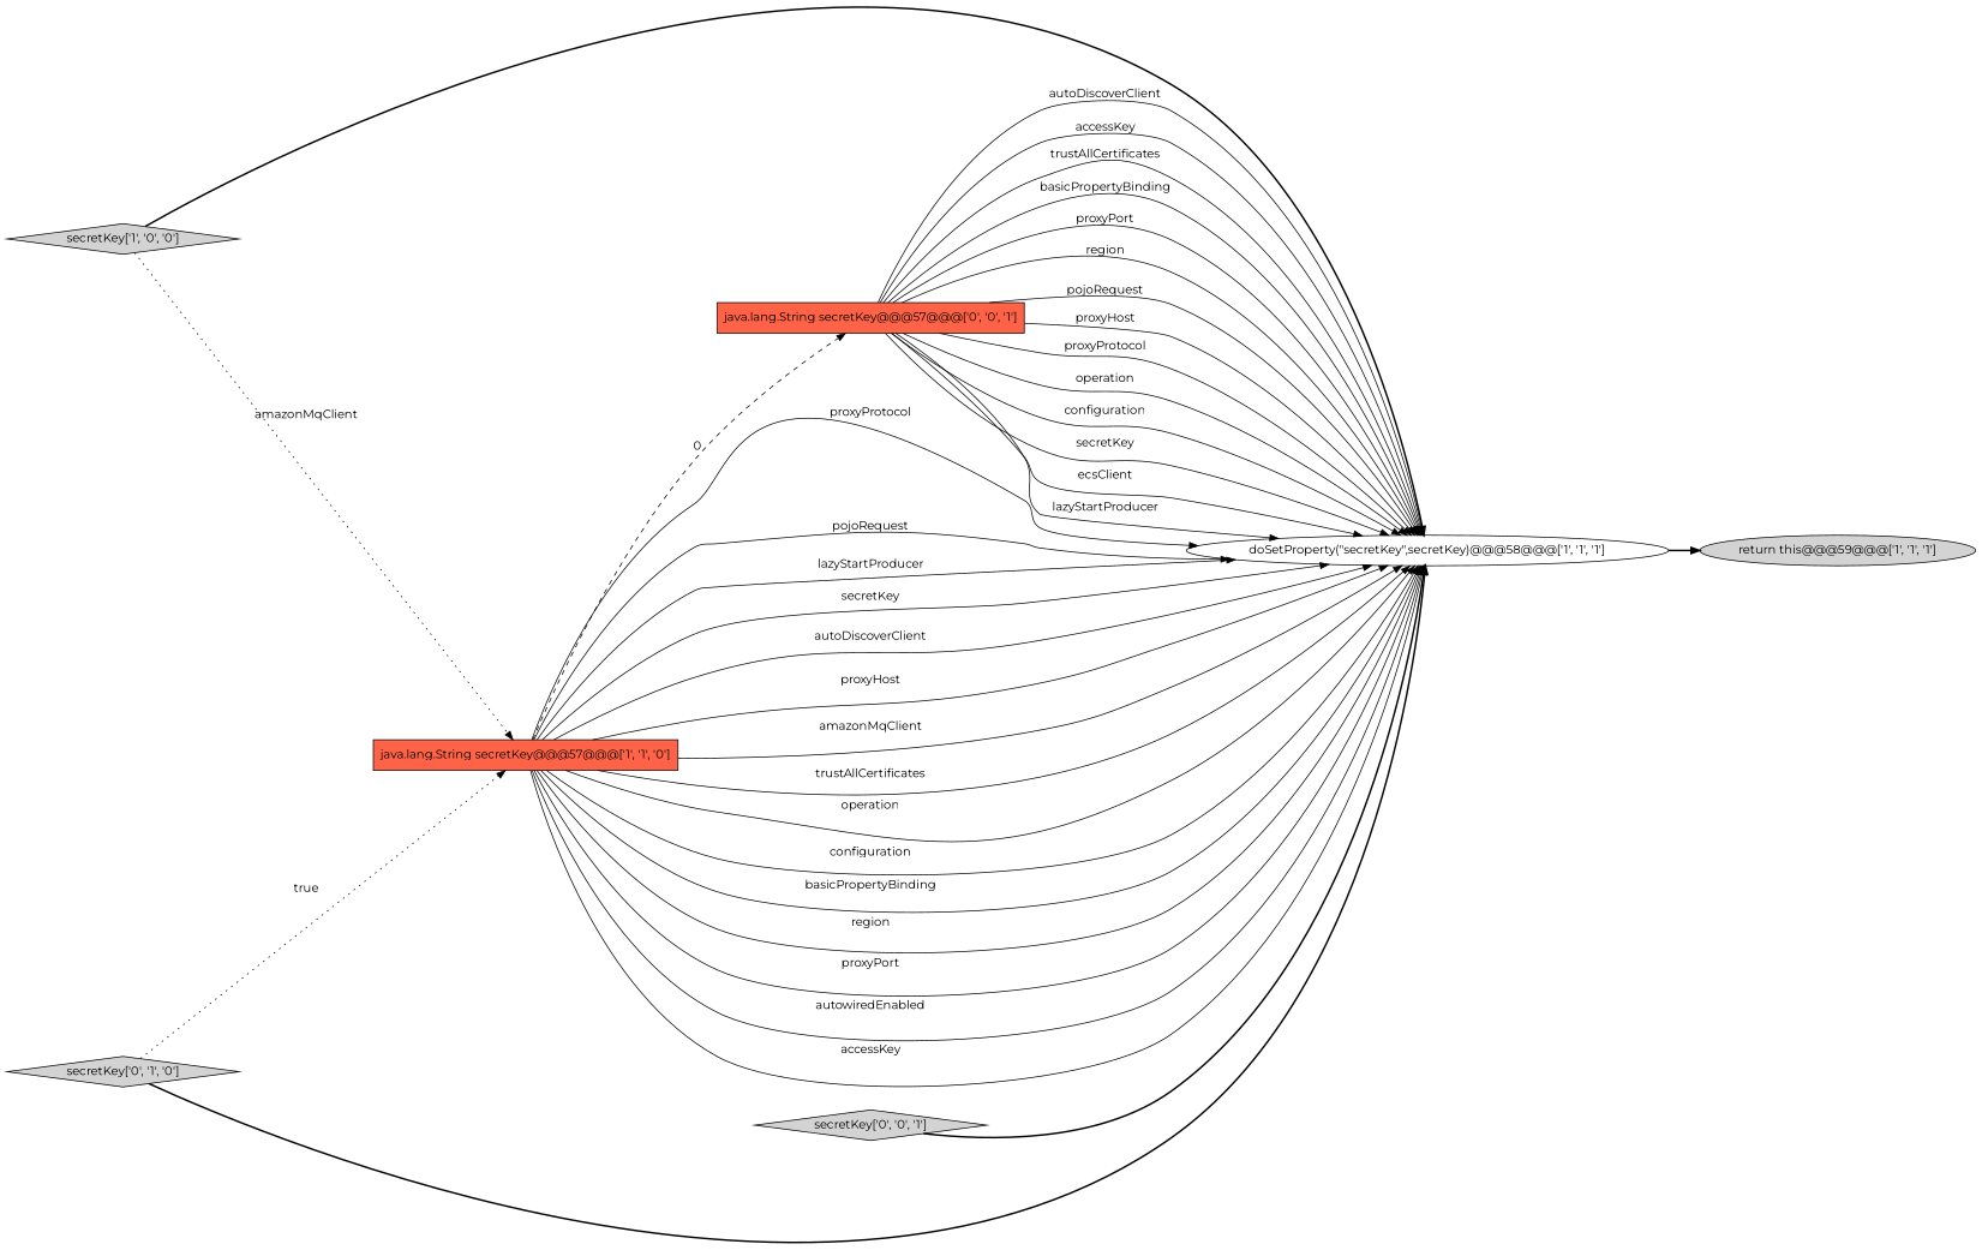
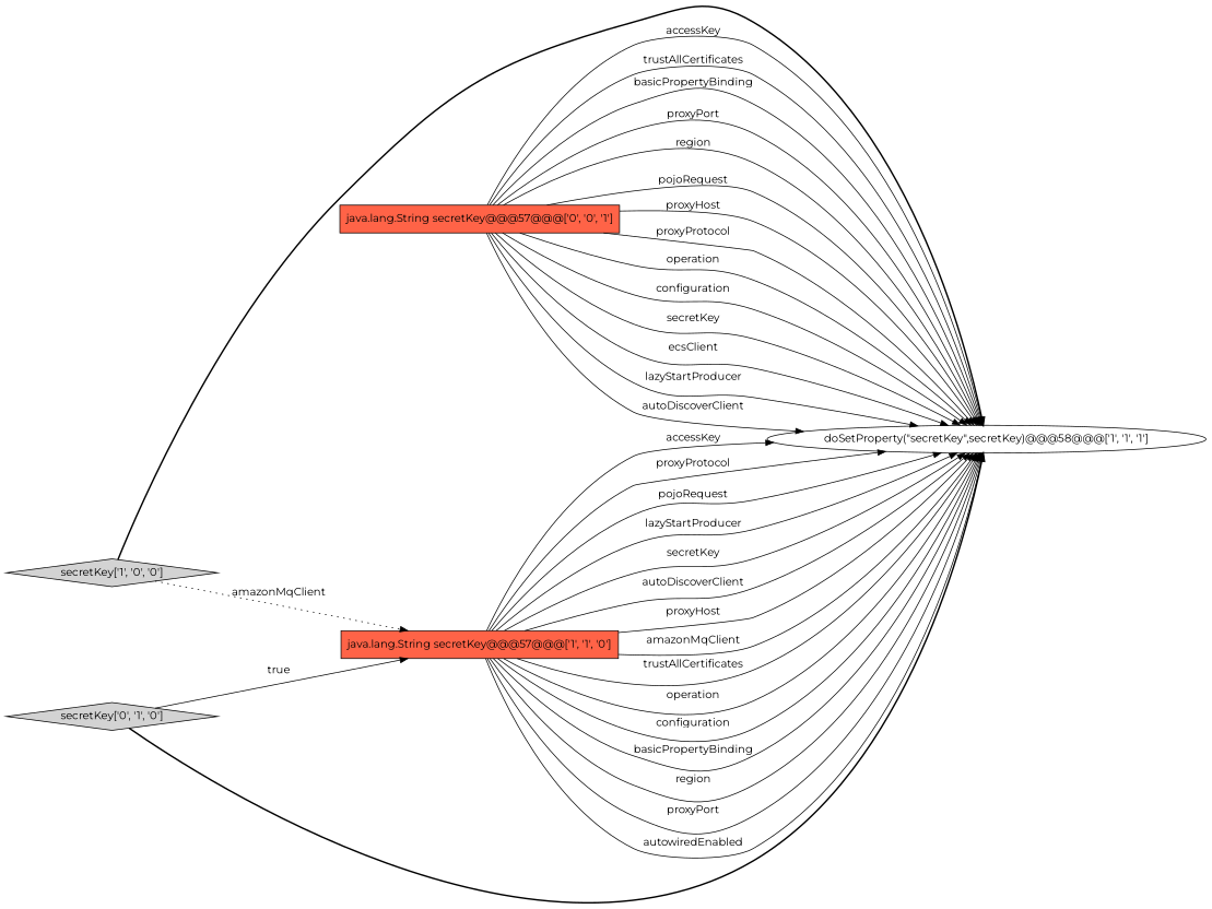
  digraph {
    fontname=Montserrat
    rankdir=LR
    node [fillcolor=lightgray fontname=Montserrat shape=diamond style=filled]
    edge [fontname=Montserrat style=solid]
    n1 [fillcolor=tomato label="java.lang.String secretKey@@@57@@@['1', '1', '0']" shape=box]
    n2 [fillcolor=white label="doSetProperty(\"secretKey\",secretKey)@@@58@@@['1', '1', '1']" shape=ellipse]
    n3 [fillcolor=tomato label="java.lang.String secretKey@@@57@@@['0', '0', '1']" shape=box]
-   n4 [label="return this@@@59@@@['1', '1', '1']" shape=ellipse]
    n5 [label="secretKey['1', '0', '0']"]
-   n6 [label="secretKey['0', '0', '1']"]
    n7 [label="secretKey['0', '1', '0']"]
    n1 -> n2 [label=proxyProtocol]
    n1 -> n2 [label=pojoRequest]
    n1 -> n2 [label=lazyStartProducer]
    n1 -> n2 [label=secretKey]
    n1 -> n2 [label=autoDiscoverClient]
    n1 -> n2 [label=proxyHost]
    n1 -> n2 [label=amazonMqClient]
    n1 -> n2 [label=trustAllCertificates]
    n1 -> n2 [label=operation]
    n1 -> n2 [label=configuration]
    n1 -> n2 [label=basicPropertyBinding]
    n1 -> n2 [label=region]
    n1 -> n2 [label=proxyPort]
    n1 -> n2 [label=autowiredEnabled]
    n1 -> n2 [label=accessKey]
-   n1 -> n3 [label=0 style=dashed]
-   n2 -> n4 [style=bold]
    n3 -> n2 [label=basicPropertyBinding]
    n3 -> n2 [label=proxyPort]
    n3 -> n2 [label=region]
    n3 -> n2 [label=pojoRequest]
    n3 -> n2 [label=proxyHost]
    n3 -> n2 [label=proxyProtocol]
    n3 -> n2 [label=operation]
    n3 -> n2 [label=configuration]
    n3 -> n2 [label=secretKey]
    n3 -> n2 [label=ecsClient]
    n3 -> n2 [label=lazyStartProducer]
    n3 -> n2 [label=autoDiscoverClient]
    n3 -> n2 [label=accessKey]
    n3 -> n2 [label=trustAllCertificates]
    n5 -> n1 [label=amazonMqClient style=dotted]
    n5 -> n2 [style=bold]
-   n6 -> n2 [style=bold]
-   n7 -> n1 [label=true style=dotted]
+   n7 -> n1 [label=true]
    n7 -> n2 [style=bold]
  }
